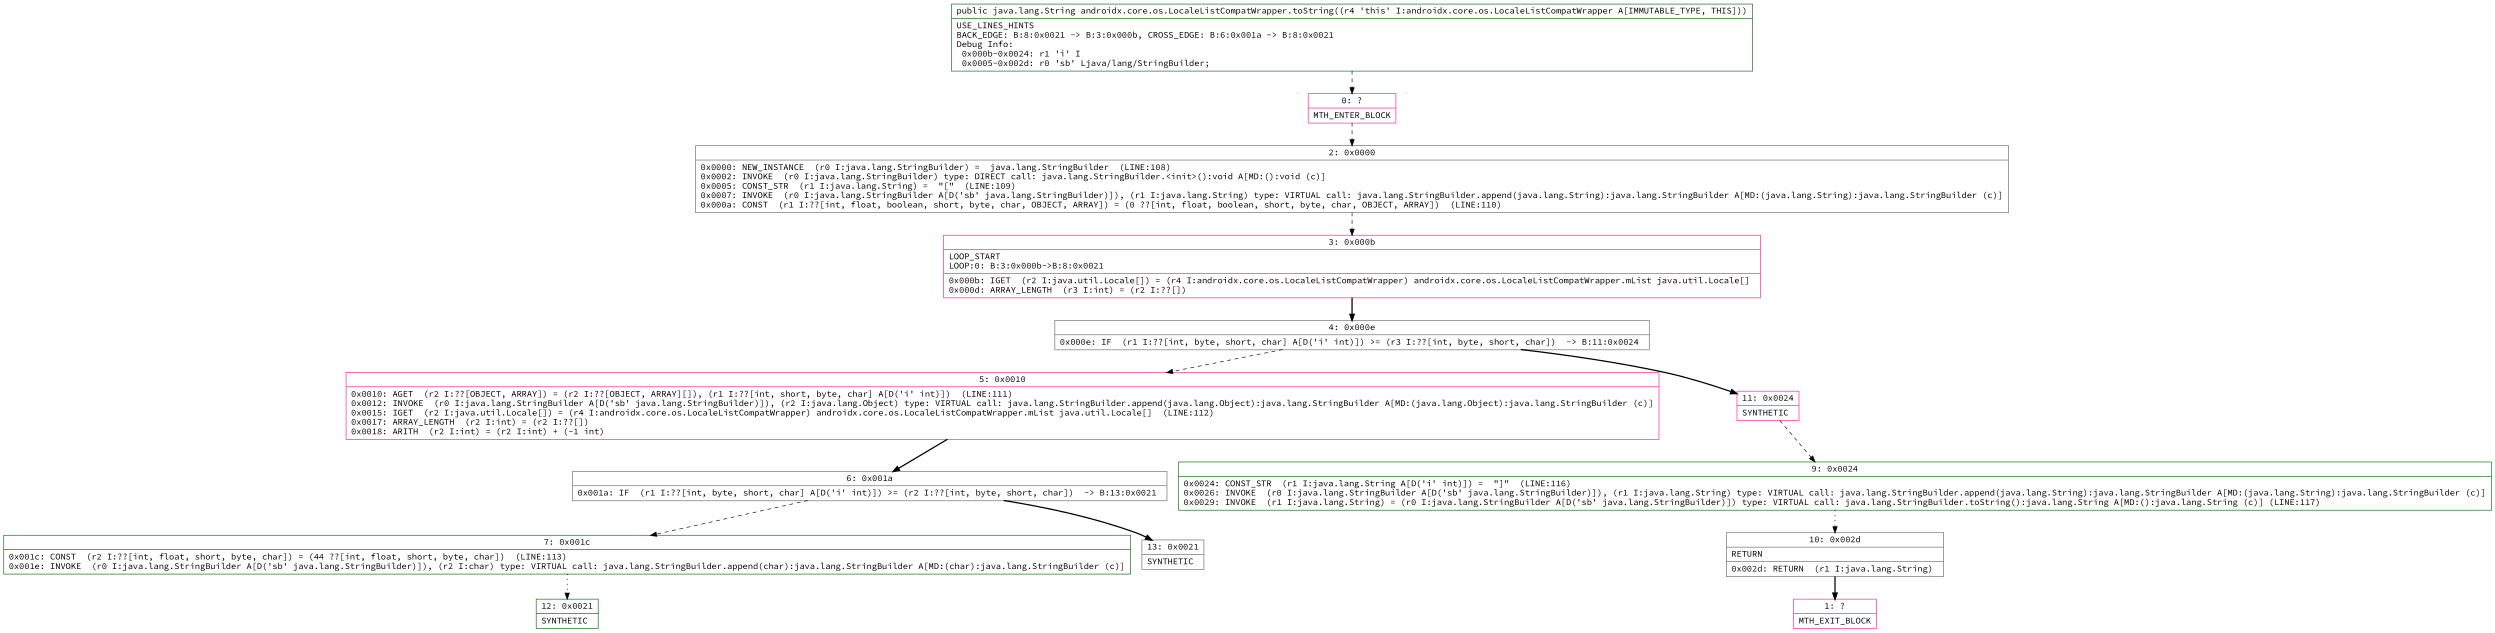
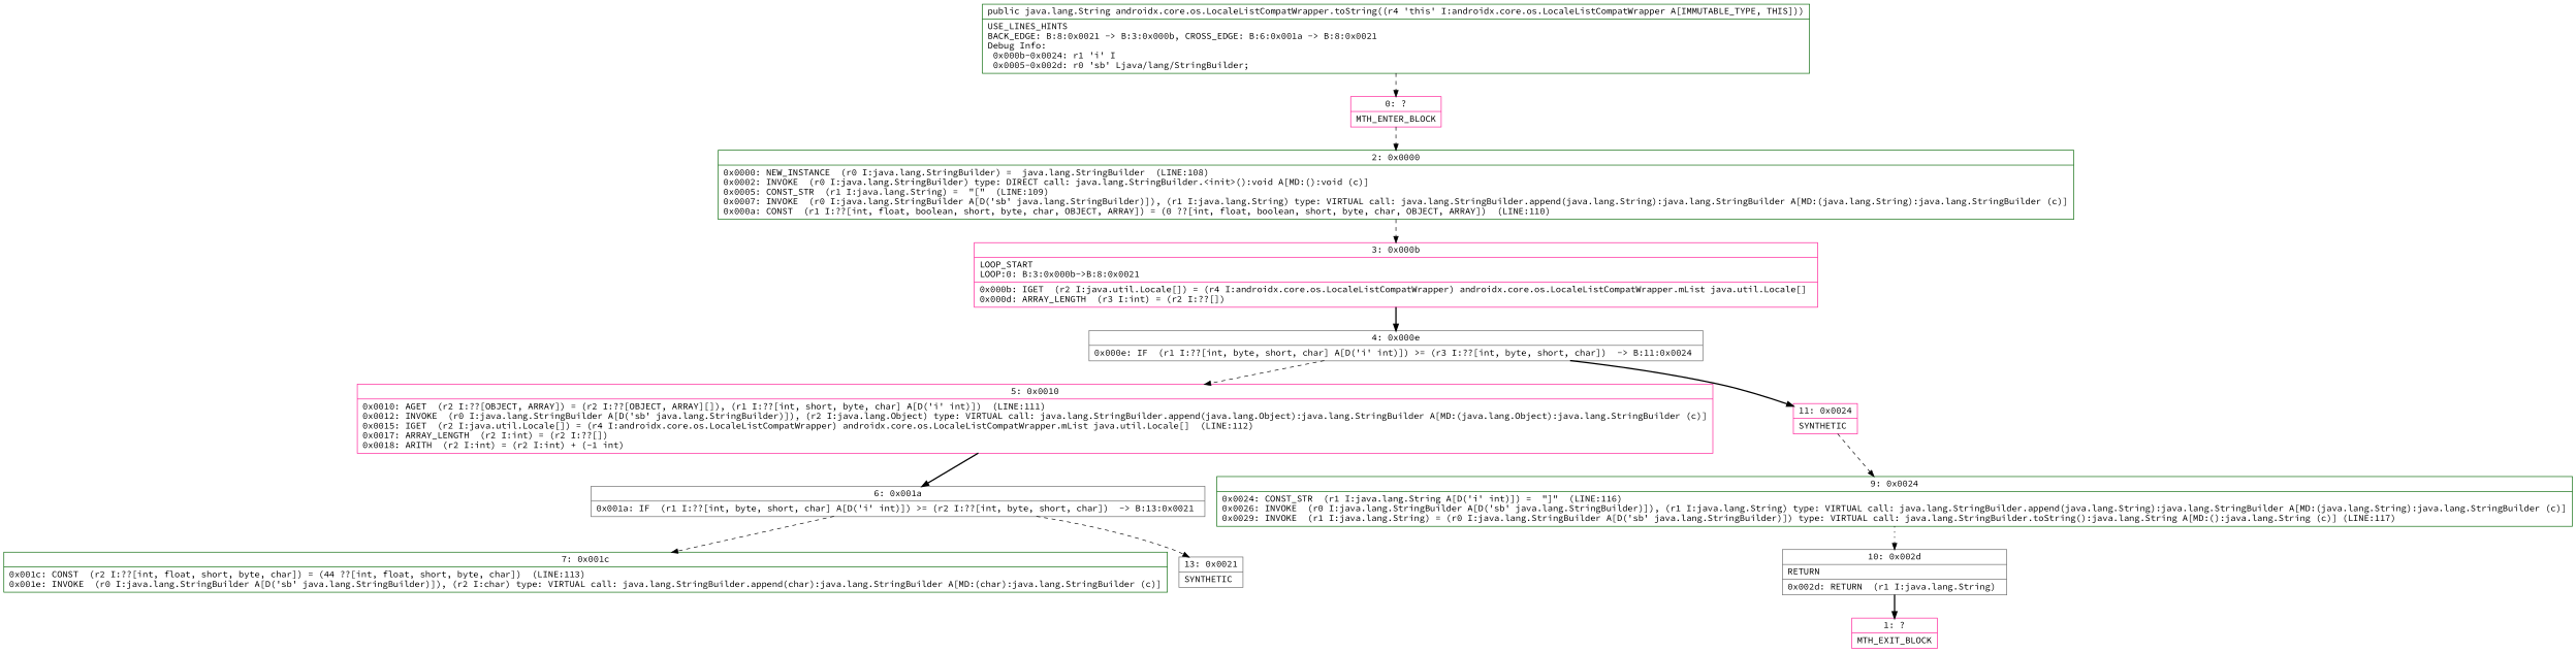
  digraph {
    fontname="Source Code Pro"
    node [color=deeppink fontname="Source Code Pro" shape=record]
    edge [fontname="Source Code Pro" style=dashed]
    n1 [label="{0\:\ ?|MTH_ENTER_BLOCK\l}"]
-   n2 [color=gray40 label="{2\:\ 0x0000|0x0000: NEW_INSTANCE  (r0 I:java.lang.StringBuilder) =  java.lang.StringBuilder  (LINE:108)\l0x0002: INVOKE  (r0 I:java.lang.StringBuilder) type: DIRECT call: java.lang.StringBuilder.\<init\>():void A[MD:():void (c)]\l0x0005: CONST_STR  (r1 I:java.lang.String) =  \"[\"  (LINE:109)\l0x0007: INVOKE  (r0 I:java.lang.StringBuilder A[D('sb' java.lang.StringBuilder)]), (r1 I:java.lang.String) type: VIRTUAL call: java.lang.StringBuilder.append(java.lang.String):java.lang.StringBuilder A[MD:(java.lang.String):java.lang.StringBuilder (c)]\l0x000a: CONST  (r1 I:??[int, float, boolean, short, byte, char, OBJECT, ARRAY]) = (0 ??[int, float, boolean, short, byte, char, OBJECT, ARRAY])  (LINE:110)\l}"]
+   n2 [color=darkgreen label="{2\:\ 0x0000|0x0000: NEW_INSTANCE  (r0 I:java.lang.StringBuilder) =  java.lang.StringBuilder  (LINE:108)\l0x0002: INVOKE  (r0 I:java.lang.StringBuilder) type: DIRECT call: java.lang.StringBuilder.\<init\>():void A[MD:():void (c)]\l0x0005: CONST_STR  (r1 I:java.lang.String) =  \"[\"  (LINE:109)\l0x0007: INVOKE  (r0 I:java.lang.StringBuilder A[D('sb' java.lang.StringBuilder)]), (r1 I:java.lang.String) type: VIRTUAL call: java.lang.StringBuilder.append(java.lang.String):java.lang.StringBuilder A[MD:(java.lang.String):java.lang.StringBuilder (c)]\l0x000a: CONST  (r1 I:??[int, float, boolean, short, byte, char, OBJECT, ARRAY]) = (0 ??[int, float, boolean, short, byte, char, OBJECT, ARRAY])  (LINE:110)\l}"]
    n3 [label="{3\:\ 0x000b|LOOP_START\lLOOP:0: B:3:0x000b\-\>B:8:0x0021\l|0x000b: IGET  (r2 I:java.util.Locale[]) = (r4 I:androidx.core.os.LocaleListCompatWrapper) androidx.core.os.LocaleListCompatWrapper.mList java.util.Locale[] \l0x000d: ARRAY_LENGTH  (r3 I:int) = (r2 I:??[]) \l}"]
    n4 [color=gray40 label="{4\:\ 0x000e|0x000e: IF  (r1 I:??[int, byte, short, char] A[D('i' int)]) \>= (r3 I:??[int, byte, short, char])  \-\> B:11:0x0024 \l}"]
    n5 [label="{5\:\ 0x0010|0x0010: AGET  (r2 I:??[OBJECT, ARRAY]) = (r2 I:??[OBJECT, ARRAY][]), (r1 I:??[int, short, byte, char] A[D('i' int)])  (LINE:111)\l0x0012: INVOKE  (r0 I:java.lang.StringBuilder A[D('sb' java.lang.StringBuilder)]), (r2 I:java.lang.Object) type: VIRTUAL call: java.lang.StringBuilder.append(java.lang.Object):java.lang.StringBuilder A[MD:(java.lang.Object):java.lang.StringBuilder (c)]\l0x0015: IGET  (r2 I:java.util.Locale[]) = (r4 I:androidx.core.os.LocaleListCompatWrapper) androidx.core.os.LocaleListCompatWrapper.mList java.util.Locale[]  (LINE:112)\l0x0017: ARRAY_LENGTH  (r2 I:int) = (r2 I:??[]) \l0x0018: ARITH  (r2 I:int) = (r2 I:int) + (\-1 int) \l}"]
    n6 [label="{11\:\ 0x0024|SYNTHETIC\l}"]
    n7 [color=gray40 label="{6\:\ 0x001a|0x001a: IF  (r1 I:??[int, byte, short, char] A[D('i' int)]) \>= (r2 I:??[int, byte, short, char])  \-\> B:13:0x0021 \l}"]
    n8 [color=darkgreen label="{9\:\ 0x0024|0x0024: CONST_STR  (r1 I:java.lang.String A[D('i' int)]) =  \"]\"  (LINE:116)\l0x0026: INVOKE  (r0 I:java.lang.StringBuilder A[D('sb' java.lang.StringBuilder)]), (r1 I:java.lang.String) type: VIRTUAL call: java.lang.StringBuilder.append(java.lang.String):java.lang.StringBuilder A[MD:(java.lang.String):java.lang.StringBuilder (c)]\l0x0029: INVOKE  (r1 I:java.lang.String) = (r0 I:java.lang.StringBuilder A[D('sb' java.lang.StringBuilder)]) type: VIRTUAL call: java.lang.StringBuilder.toString():java.lang.String A[MD:():java.lang.String (c)] (LINE:117)\l}"]
    n9 [color=darkgreen label="{7\:\ 0x001c|0x001c: CONST  (r2 I:??[int, float, short, byte, char]) = (44 ??[int, float, short, byte, char])  (LINE:113)\l0x001e: INVOKE  (r0 I:java.lang.StringBuilder A[D('sb' java.lang.StringBuilder)]), (r2 I:char) type: VIRTUAL call: java.lang.StringBuilder.append(char):java.lang.StringBuilder A[MD:(char):java.lang.StringBuilder (c)]\l}"]
    n10 [color=gray40 label="{13\:\ 0x0021|SYNTHETIC\l}"]
-   n11 [color=darkgreen label="{12\:\ 0x0021|SYNTHETIC\l}"]
    n12 [color=gray40 label="{10\:\ 0x002d|RETURN\l|0x002d: RETURN  (r1 I:java.lang.String) \l}"]
    n13 [label="{1\:\ ?|MTH_EXIT_BLOCK\l}"]
    n14 [color=darkgreen label="{public java.lang.String androidx.core.os.LocaleListCompatWrapper.toString((r4 'this' I:androidx.core.os.LocaleListCompatWrapper A[IMMUTABLE_TYPE, THIS]))  | USE_LINES_HINTS\lBACK_EDGE: B:8:0x0021 \-\> B:3:0x000b, CROSS_EDGE: B:6:0x001a \-\> B:8:0x0021\lDebug Info:\l  0x000b\-0x0024: r1 'i' I\l  0x0005\-0x002d: r0 'sb' Ljava\/lang\/StringBuilder;\l}"]
    n1 -> n2
    n2 -> n3
    n3 -> n4 [style=bold]
    n4 -> n5
    n4 -> n6 [style=bold]
    n5 -> n7 [style=bold]
    n6 -> n8
    n7 -> n9
-   n7 -> n10 [style=bold]
+   n7 -> n10
    n8 -> n12 [style=dotted]
-   n9 -> n11 [style=dotted]
    n12 -> n13 [style=bold]
    n14 -> n1
  }
